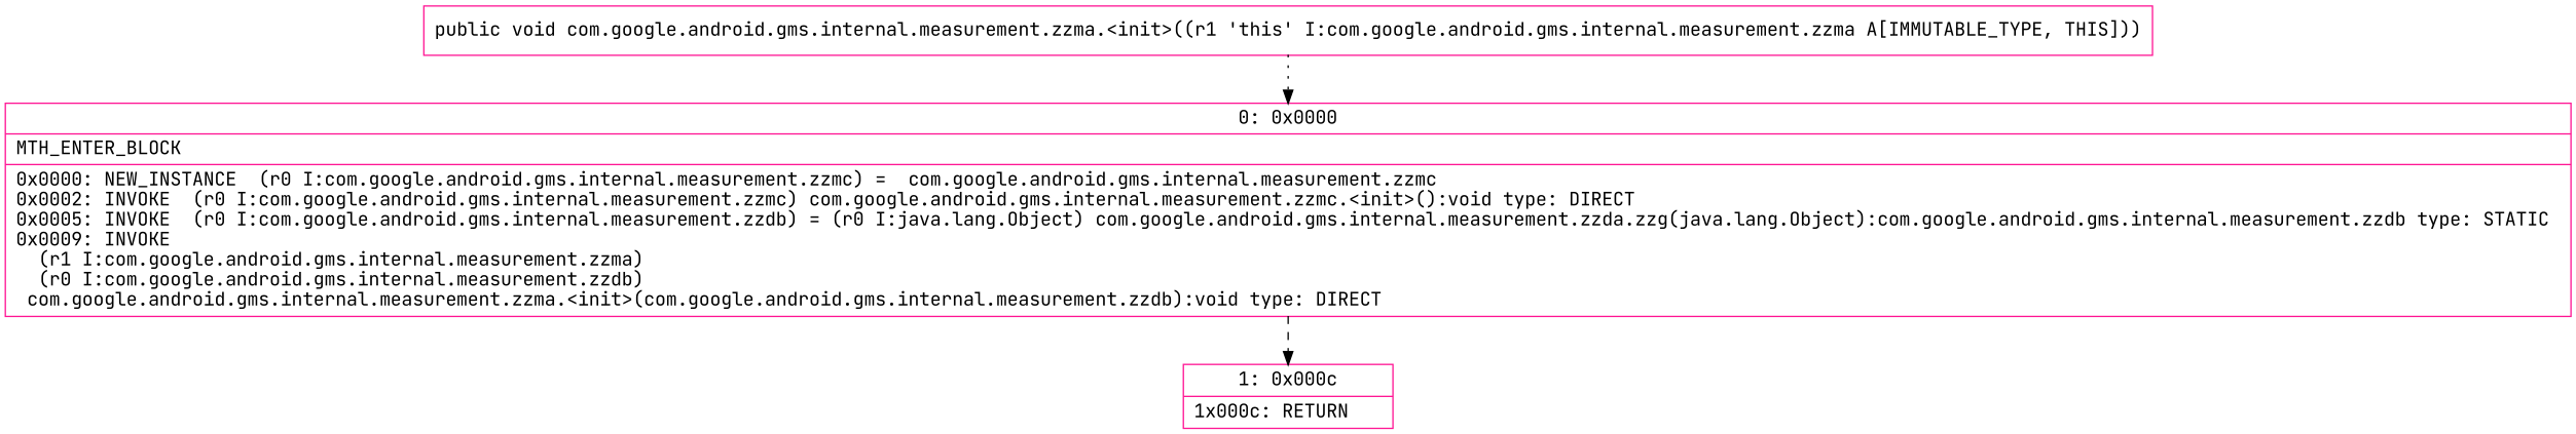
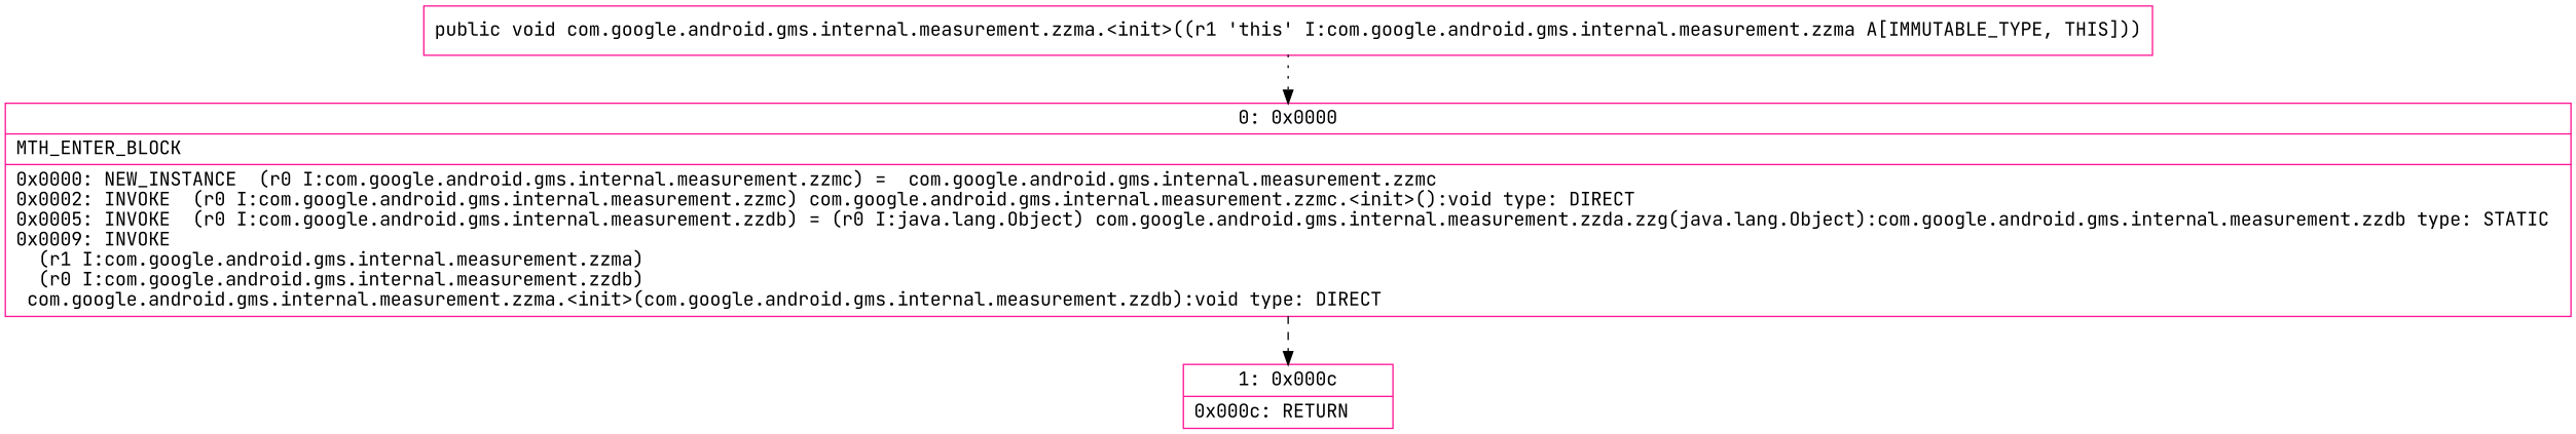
  digraph {
    fontname="JetBrains Mono"
    node [shape=record color=deeppink fontname="JetBrains Mono"]
    edge [fontname="JetBrains Mono"]
    n1 [label="{0\:\ 0x0000|MTH_ENTER_BLOCK\l|0x0000: NEW_INSTANCE  (r0 I:com.google.android.gms.internal.measurement.zzmc) =  com.google.android.gms.internal.measurement.zzmc \l0x0002: INVOKE  (r0 I:com.google.android.gms.internal.measurement.zzmc) com.google.android.gms.internal.measurement.zzmc.\<init\>():void type: DIRECT \l0x0005: INVOKE  (r0 I:com.google.android.gms.internal.measurement.zzdb) = (r0 I:java.lang.Object) com.google.android.gms.internal.measurement.zzda.zzg(java.lang.Object):com.google.android.gms.internal.measurement.zzdb type: STATIC \l0x0009: INVOKE  \l  (r1 I:com.google.android.gms.internal.measurement.zzma)\l  (r0 I:com.google.android.gms.internal.measurement.zzdb)\l com.google.android.gms.internal.measurement.zzma.\<init\>(com.google.android.gms.internal.measurement.zzdb):void type: DIRECT \l}"]
-   n2 [label="{1\:\ 0x000c|1x000c: RETURN   \l}"]
+   n2 [label="{1\:\ 0x000c|0x000c: RETURN   \l}"]
    n3 [label="{public void com.google.android.gms.internal.measurement.zzma.\<init\>((r1 'this' I:com.google.android.gms.internal.measurement.zzma A[IMMUTABLE_TYPE, THIS])) }"]
    n1 -> n2 [style=dashed]
    n3 -> n1 [style=dotted]
  }
